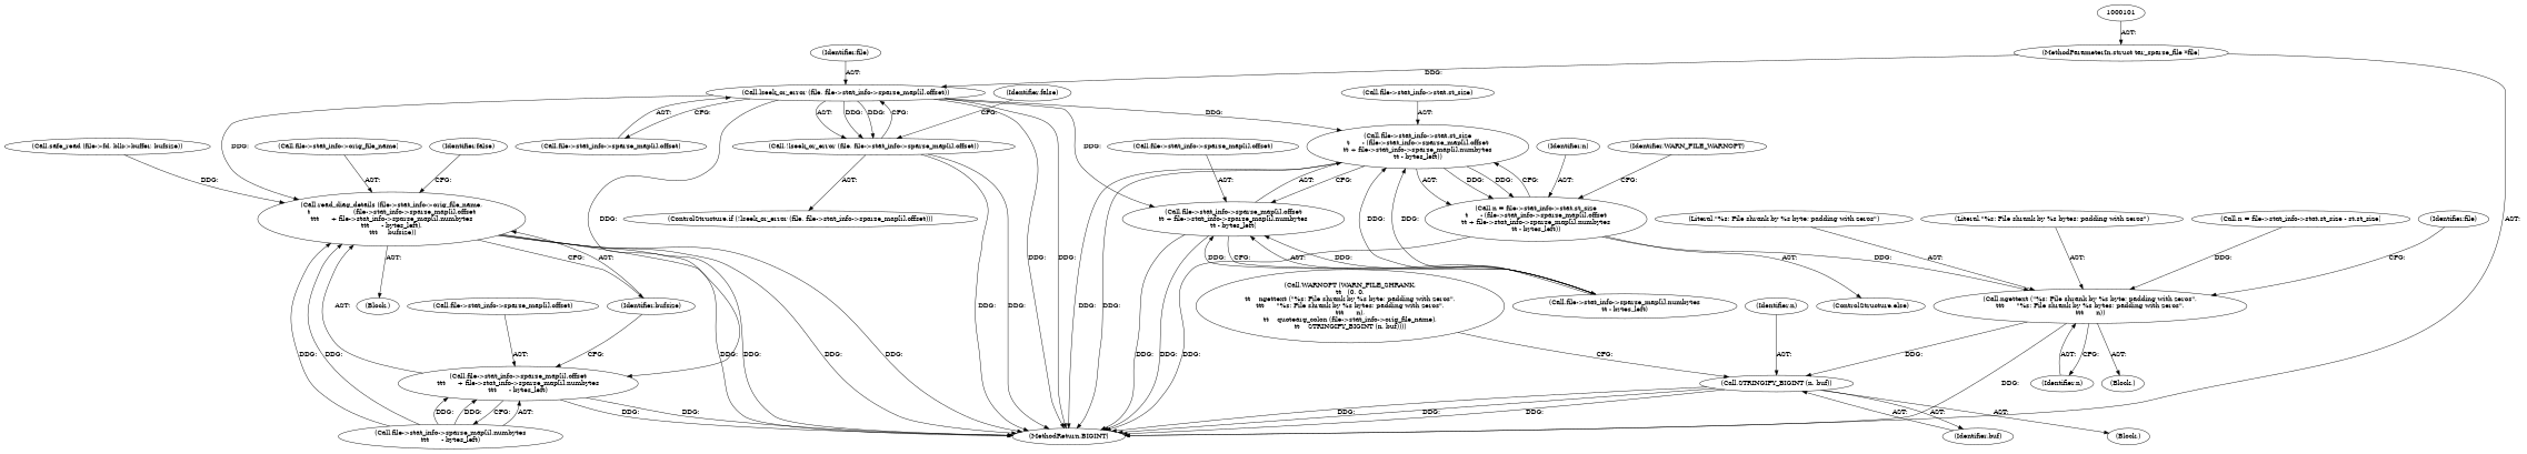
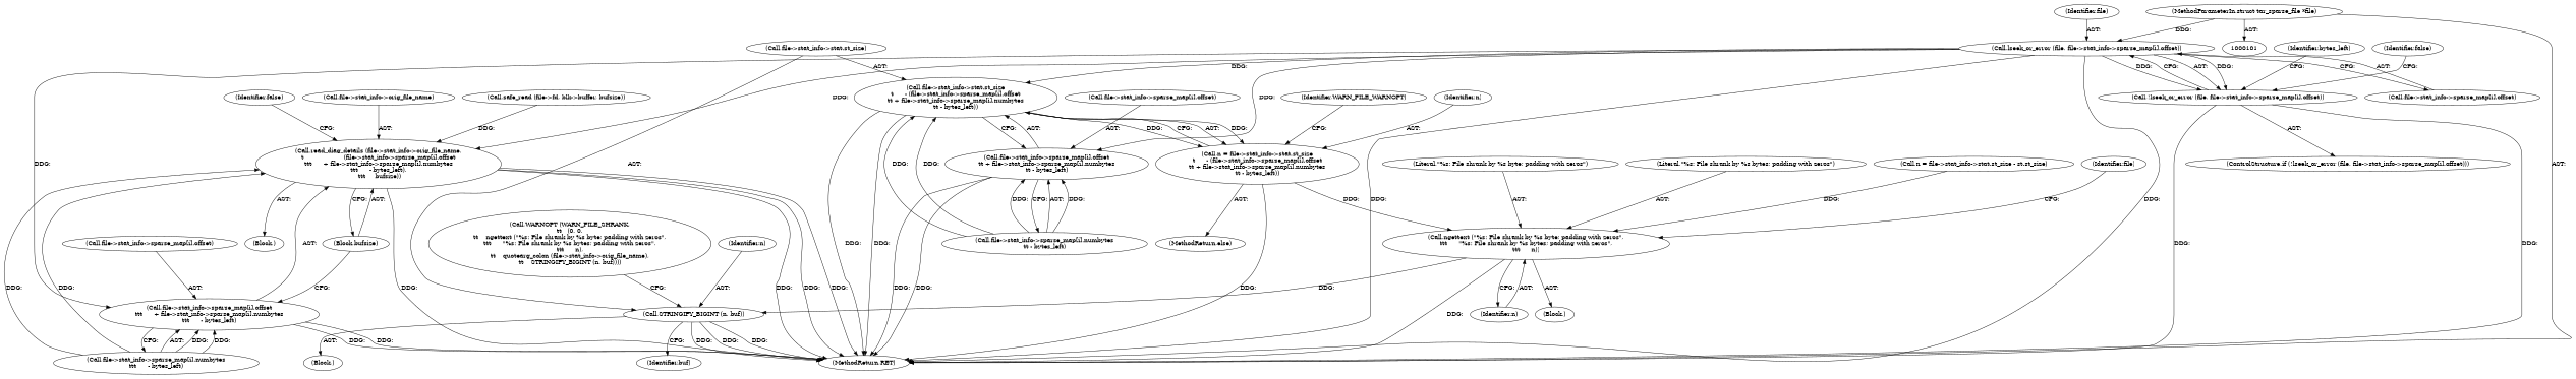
  digraph {
    n1 [label="(Call,lseek_or_error (file, file->stat_info->sparse_map[i].offset))"]
    n2 [label="(Call,!lseek_or_error (file, file->stat_info->sparse_map[i].offset))"]
    n3 [label="(Call,read_diag_details (file->stat_info->orig_file_name,\n\t                     (file->stat_info->sparse_map[i].offset\n\t\t\t      + file->stat_info->sparse_map[i].numbytes\n\t\t\t      - bytes_left),\n \t\t\t     bufsize))"]
    n4 [label="(Call,file->stat_info->sparse_map[i].offset\n\t\t\t      + file->stat_info->sparse_map[i].numbytes\n\t\t\t      - bytes_left)"]
    n5 [label="(Call,file->stat_info->stat.st_size\n\t      - (file->stat_info->sparse_map[i].offset\n\t\t + file->stat_info->sparse_map[i].numbytes\n\t\t - bytes_left))"]
    n6 [label="(Call,file->stat_info->sparse_map[i].offset\n\t\t + file->stat_info->sparse_map[i].numbytes\n\t\t - bytes_left)"]
-   n7 [label="(MethodReturn,BIGINT)"]
+   n7 [label="(MethodReturn,RET)"]
    n8 [label="(Call,file->stat_info->sparse_map[i].offset)"]
    n9 [label="(ControlStructure,if (!lseek_or_error (file, file->stat_info->sparse_map[i].offset)))"]
-   n10 [label="(Identifier,bufsize)"]
+   n10 [label="(Block,bufsize)"]
    n11 [label="(Block,)"]
    n12 [label="(Call,file->stat_info->sparse_map[i].numbytes\n\t\t\t      - bytes_left)"]
    n13 [label="(Call,n = file->stat_info->stat.st_size\n\t      - (file->stat_info->sparse_map[i].offset\n\t\t + file->stat_info->sparse_map[i].numbytes\n\t\t - bytes_left))"]
    n14 [label="(Call,file->stat_info->sparse_map[i].numbytes\n\t\t - bytes_left)"]
    n15 [label="(MethodParameterIn,struct tar_sparse_file *file)"]
    1000101
    n17 [label="(Call,ngettext (\"%s: File shrank by %s byte; padding with zeros\",\n\t\t\t      \"%s: File shrank by %s bytes; padding with zeros\",\n\t\t\t      n))"]
-   n18 [label="(ControlStructure,else)"]
+   n18 [label="(MethodReturn,else)"]
    n19 [label="(Call,STRINGIFY_BIGINT (n, buf))"]
    n20 [label="(Identifier,n)"]
    n21 [label="(Block,)"]
    n22 [label="(Block,)"]
    n23 [label="(Identifier,buf)"]
    n24 [label="(Call,file->stat_info->sparse_map[i].offset)"]
    n25 [label="(Identifier,file)"]
    n26 [label="(Call,n = file->stat_info->stat.st_size - st.st_size)"]
    n27 [label="(Call,file->stat_info->stat.st_size)"]
    n28 [label="(Identifier,n)"]
    n29 [label="(Identifier,file)"]
+   n30 [label="(Identifier,bytes_left)"]
    n31 [label="(Identifier,false)"]
    n32 [label="(Identifier,n)"]
    n33 [label="(Literal,\"%s: File shrank by %s byte; padding with zeros\")"]
    n34 [label="(Call,file->stat_info->sparse_map[i].offset)"]
    n35 [label="(Call,WARNOPT (WARN_FILE_SHRANK,\n\t\t   (0, 0,\n\t\t    ngettext (\"%s: File shrank by %s byte; padding with zeros\",\n\t\t\t      \"%s: File shrank by %s bytes; padding with zeros\",\n\t\t\t      n),\n\t\t    quotearg_colon (file->stat_info->orig_file_name),\n\t\t    STRINGIFY_BIGINT (n, buf))))"]
    n36 [label="(Call,file->stat_info->orig_file_name)"]
    n37 [label="(Literal,\"%s: File shrank by %s bytes; padding with zeros\")"]
    n38 [label="(Identifier,false)"]
    n39 [label="(Call,safe_read (file->fd, blk->buffer, bufsize))"]
    n40 [label="(Identifier,WARN_FILE_WARNOPT)"]
    n1 -> n2 [label="AST: "]
    n1 -> n2 [label="DDG: "]
    n1 -> n2 [label="DDG: "]
    n1 -> n3 [label="DDG: "]
    n1 -> n4 [label="DDG: "]
    n1 -> n5 [label="DDG: "]
    n1 -> n6 [label="DDG: "]
    n1 -> n7 [label="DDG: "]
    n1 -> n7 [label="DDG: "]
    n1 -> n8 [label="CFG: "]
    n2 -> n1 [label="CFG: "]
    n2 -> n7 [label="DDG: "]
    n2 -> n7 [label="DDG: "]
    n2 -> n9 [label="AST: "]
    n3 -> n7 [label="DDG: "]
    n3 -> n7 [label="DDG: "]
    n3 -> n7 [label="DDG: "]
    n3 -> n7 [label="DDG: "]
    n3 -> n10 [label="CFG: "]
    n3 -> n11 [label="AST: "]
    n4 -> n3 [label="AST: "]
    n4 -> n7 [label="DDG: "]
    n4 -> n7 [label="DDG: "]
    n4 -> n12 [label="CFG: "]
    n5 -> n6 [label="CFG: "]
    n5 -> n7 [label="DDG: "]
    n5 -> n7 [label="DDG: "]
    n5 -> n13 [label="AST: "]
    n5 -> n13 [label="DDG: "]
    n5 -> n13 [label="DDG: "]
    n6 -> n5 [label="AST: "]
    n6 -> n7 [label="DDG: "]
    n6 -> n7 [label="DDG: "]
    n6 -> n14 [label="CFG: "]
    n8 -> n1 [label="AST: "]
    n10 -> n3 [label="AST: "]
    n10 -> n4 [label="CFG: "]
    n12 -> n3 [label="DDG: "]
    n12 -> n3 [label="DDG: "]
    n12 -> n4 [label="AST: "]
    n12 -> n4 [label="DDG: "]
    n12 -> n4 [label="DDG: "]
    n13 -> n5 [label="CFG: "]
    n13 -> n7 [label="DDG: "]
    n13 -> n17 [label="DDG: "]
    n13 -> n18 [label="AST: "]
    n14 -> n5 [label="DDG: "]
    n14 -> n5 [label="DDG: "]
    n14 -> n6 [label="AST: "]
    n14 -> n6 [label="DDG: "]
    n14 -> n6 [label="DDG: "]
    n15 -> n1 [label="DDG: "]
    n15 -> n7 [label="AST: "]
-   1000101 -> n15 [label="AST: "]
+   n15 -> 1000101 [label="AST: "]
    n17 -> n7 [label="DDG: "]
    n17 -> n19 [label="DDG: "]
    n17 -> n20 [label="CFG: "]
    n17 -> n21 [label="AST: "]
    n19 -> n7 [label="DDG: "]
    n19 -> n7 [label="DDG: "]
    n19 -> n7 [label="DDG: "]
    n19 -> n22 [label="AST: "]
-   n19 -> n23 [label="AST: "]
+   n19 -> n23 [label="CFG: "]
    n20 -> n17 [label="AST: "]
-   n23 -> n19 [label="AST: "]
+   n27 -> n19 [label="AST: "]
    n24 -> n6 [label="AST: "]
    n25 -> n1 [label="AST: "]
    n26 -> n17 [label="DDG: "]
    n27 -> n5 [label="AST: "]
    n28 -> n13 [label="AST: "]
    n29 -> n17 [label="CFG: "]
+   n30 -> n2 [label="CFG: "]
    n31 -> n3 [label="CFG: "]
    n32 -> n19 [label="AST: "]
    n33 -> n17 [label="AST: "]
    n34 -> n4 [label="AST: "]
    n35 -> n19 [label="CFG: "]
    n36 -> n3 [label="AST: "]
    n37 -> n17 [label="AST: "]
    n38 -> n2 [label="CFG: "]
    n39 -> n3 [label="DDG: "]
    n40 -> n13 [label="CFG: "]
  }
